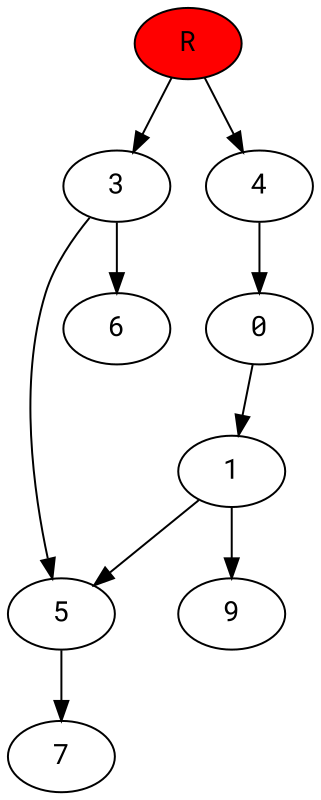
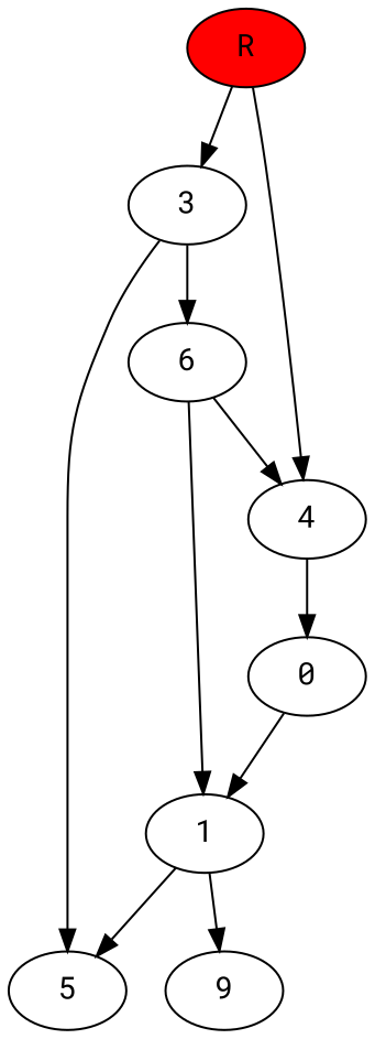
  digraph {
    fontname="Roboto Mono"
    node [fontname="Roboto Mono"]
    edge [fontname="Roboto Mono"]
    1
    5
    9
-   7
    3
    6
    4
    n8 [label=0]
    R [fillcolor="#ff0000" style=filled]
    1 -> 5
    1 -> 9
-   5 -> 7
    3 -> 5
    3 -> 6
+   6 -> 1
+   6 -> 4
    4 -> n8
    n8 -> 1
    R -> 3
    R -> 4
  }
